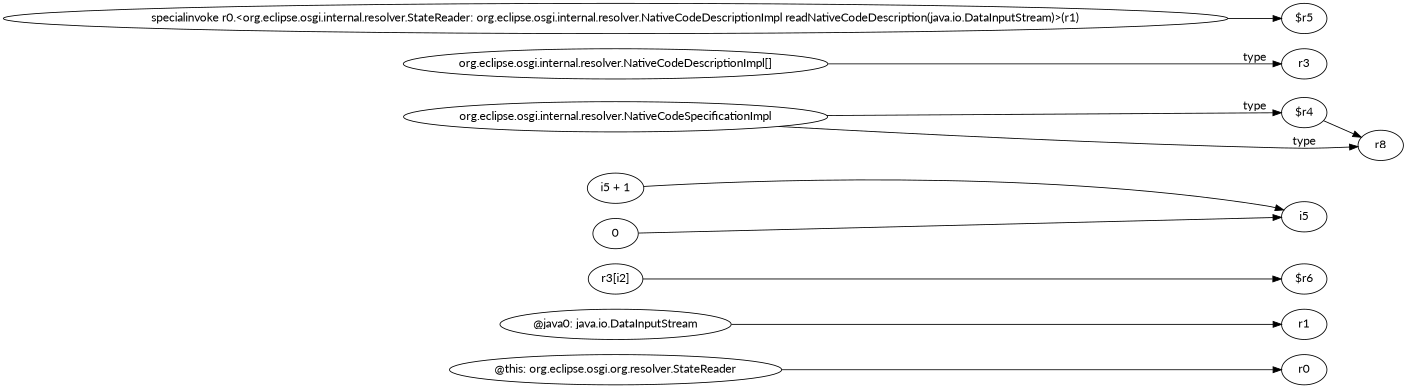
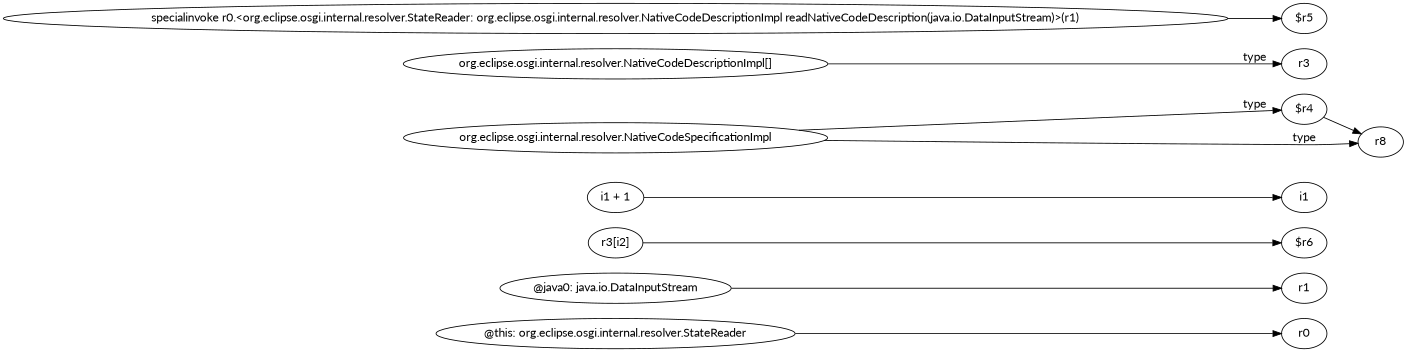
  digraph {
    fontname=Lato
    rankdir=LR
    node [fontname=Lato]
    edge [fontname=Lato]
-   n1 [label="@this: org.eclipse.osgi.org.resolver.StateReader"]
+   n1 [label="@this: org.eclipse.osgi.internal.resolver.StateReader"]
    n2 [label=r0]
    n3 [label="@java0: java.io.DataInputStream"]
    n4 [label=r1]
    n5 [label="r3[i2]"]
    n6 [label="$r6"]
-   n7 [label="i5 + 1"]
-   n8 [label=i5]
+   n7 [label="i1 + 1"]
+   n8 [label=i1]
    n9 [label="org.eclipse.osgi.internal.resolver.NativeCodeSpecificationImpl"]
    n10 [label="$r4"]
    n11 [label=r8]
-   n12 [label=0]
    n13 [label="org.eclipse.osgi.internal.resolver.NativeCodeDescriptionImpl[]"]
    n14 [label=r3]
    n15 [label="specialinvoke r0.<org.eclipse.osgi.internal.resolver.StateReader: org.eclipse.osgi.internal.resolver.NativeCodeDescriptionImpl readNativeCodeDescription(java.io.DataInputStream)>(r1)"]
    n16 [label="$r5"]
    n1 -> n2
    n3 -> n4
    n5 -> n6
    n7 -> n8
    n9 -> n10 [label=type]
    n9 -> n11 [label=type]
    n10 -> n11
-   n12 -> n8
    n13 -> n14 [label=type]
    n15 -> n16
  }
